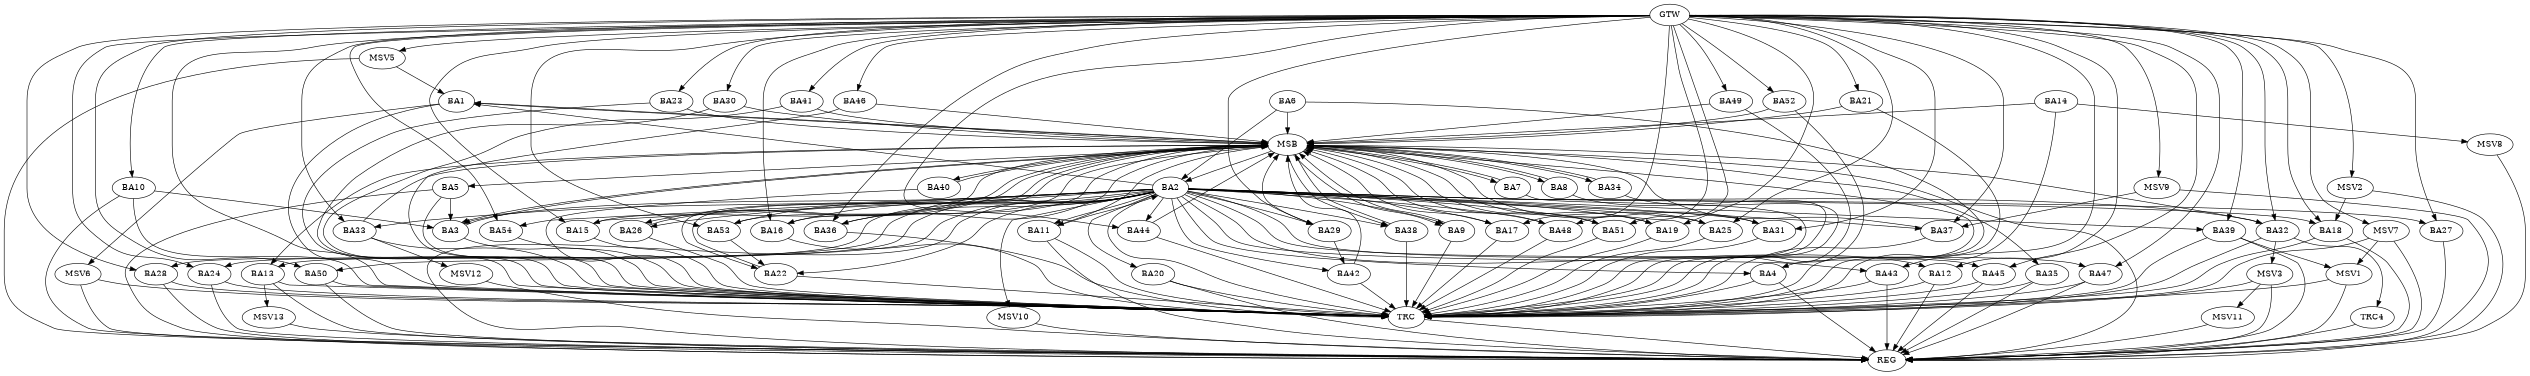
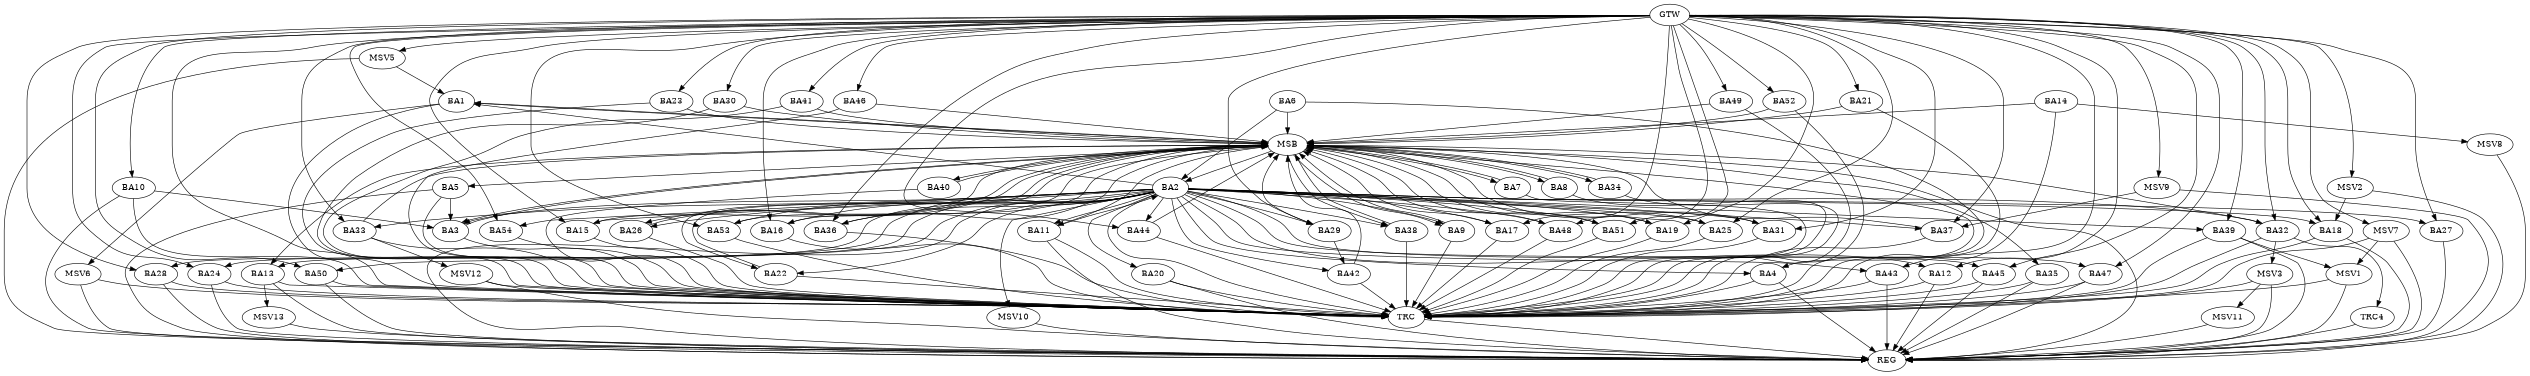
  strict digraph {
    n1 [label=BA1]
    n2 [label=MSB]
    n3 [label=TRC]
    n4 [label=MSV6]
    n5 [label=BA2]
    n6 [label=BA3]
    n7 [label=BA4]
    n8 [label=BA9]
    n9 [label=BA11]
    n10 [label=BA13]
    n11 [label=BA22]
    n12 [label=BA26]
    n13 [label=BA38]
    n14 [label=REG]
    n15 [label=BA5]
    n16 [label=BA7]
    n17 [label=BA8]
    n18 [label=BA34]
    n19 [label=BA35]
    n20 [label=BA40]
    n21 [label=BA12]
    n22 [label=BA15]
    n23 [label=BA16]
    n24 [label=BA17]
    n25 [label=BA18]
    n26 [label=BA19]
    n27 [label=BA20]
    n28 [label=BA24]
    n29 [label=BA25]
    n30 [label=BA27]
    n31 [label=BA28]
    n32 [label=BA29]
    n33 [label=BA31]
    n34 [label=BA32]
    n35 [label=BA33]
    n36 [label=BA36]
    n37 [label=BA37]
    n38 [label=BA39]
    n39 [label=BA42]
    n40 [label=BA43]
    n41 [label=BA44]
    n42 [label=BA45]
    n43 [label=BA47]
    n44 [label=BA48]
    n45 [label=BA50]
    n46 [label=BA51]
    n47 [label=BA53]
    n48 [label=BA54]
    n49 [label=MSV10]
    n50 [label=BA6]
    n51 [label=MSV13]
    n52 [label=MSV3]
    n53 [label=TRC4]
    n54 [label=MSV12]
    n55 [label=MSV1]
    n56 [label=BA10]
    n57 [label=BA14]
    n58 [label=MSV8]
    n59 [label=BA21]
    n60 [label=BA23]
    n61 [label=BA30]
    n62 [label=MSV11]
    n63 [label=BA41]
    n64 [label=BA46]
    n65 [label=BA49]
    n66 [label=BA52]
    n67 [label=GTW]
    n68 [label=MSV2]
    n69 [label=MSV5]
    n70 [label=MSV7]
    n71 [label=MSV9]
    n1 -> n2
    n1 -> n3
    n1 -> n4
    n2 -> n1
    n2 -> n5
    n2 -> n6
    n2 -> n7
    n2 -> n8
    n2 -> n9
    n2 -> n10
    n2 -> n11
    n2 -> n12
    n2 -> n13
    n2 -> n14
    n2 -> n15
    n2 -> n16
    n2 -> n17
    n2 -> n18
    n2 -> n19
    n2 -> n20
    n3 -> n14
    n4 -> n3
    n4 -> n14
    n5 -> n1
    n5 -> n3
    n5 -> n6
    n5 -> n7
    n5 -> n8
    n5 -> n9
    n5 -> n10
    n5 -> n11
    n5 -> n12
    n5 -> n13
    n5 -> n14
    n5 -> n21
    n5 -> n22
    n5 -> n23
    n5 -> n24
    n5 -> n25
    n5 -> n26
    n5 -> n27
    n5 -> n28
    n5 -> n29
    n5 -> n30
    n5 -> n31
    n5 -> n32
    n5 -> n33
    n5 -> n34
    n5 -> n35
    n5 -> n36
    n5 -> n37
    n5 -> n38
    n5 -> n39
    n5 -> n40
    n5 -> n41
    n5 -> n42
    n5 -> n43
    n5 -> n44
    n5 -> n45
    n5 -> n46
    n5 -> n47
    n5 -> n48
    n5 -> n49
    n6 -> n2
    n6 -> n3
    n7 -> n3
    n7 -> n14
    n8 -> n2
    n8 -> n3
    n9 -> n3
    n9 -> n5
    n9 -> n14
    n10 -> n3
    n10 -> n14
    n10 -> n51
    n11 -> n2
    n11 -> n3
    n12 -> n2
    n12 -> n3
    n13 -> n2
    n13 -> n3
    n15 -> n3
    n15 -> n6
    n15 -> n14
    n16 -> n2
    n16 -> n3
    n17 -> n2
    n17 -> n3
    n18 -> n2
    n18 -> n3
    n19 -> n3
    n19 -> n14
    n20 -> n2
    n20 -> n3
    n21 -> n3
    n21 -> n14
    n22 -> n2
    n22 -> n3
    n23 -> n2
    n23 -> n3
    n24 -> n2
    n24 -> n3
    n25 -> n3
    n25 -> n14
    n26 -> n2
    n26 -> n3
    n27 -> n3
    n27 -> n14
    n28 -> n3
    n28 -> n14
    n29 -> n2
    n29 -> n3
    n30 -> n14
    n31 -> n3
    n31 -> n14
    n32 -> n2
    n32 -> n39
    n33 -> n2
    n33 -> n3
    n34 -> n2
    n34 -> n3
    n34 -> n52
    n34 -> n53
    n35 -> n2
    n35 -> n3
    n35 -> n54
    n36 -> n2
    n36 -> n3
    n37 -> n2
    n37 -> n3
    n38 -> n3
    n38 -> n14
    n38 -> n55
    n39 -> n2
    n39 -> n3
    n40 -> n3
    n40 -> n14
    n41 -> n2
    n41 -> n3
    n42 -> n3
    n42 -> n14
    n43 -> n3
    n43 -> n14
    n44 -> n2
    n44 -> n3
    n45 -> n3
    n45 -> n14
    n46 -> n2
    n46 -> n3
    n47 -> n2
-   n47 -> n11
+   n47 -> n3
    n48 -> n3
    n49 -> n14
    n50 -> n2
    n50 -> n3
    n50 -> n5
    n51 -> n14
    n52 -> n3
    n52 -> n14
    n52 -> n62
    n53 -> n14
+   n54 -> n3
    n54 -> n14
    n55 -> n3
    n55 -> n14
    n56 -> n3
    n56 -> n6
    n56 -> n14
    n57 -> n2
    n57 -> n3
    n57 -> n58
    n58 -> n14
    n59 -> n2
    n59 -> n3
    n60 -> n2
    n60 -> n3
    n61 -> n2
    n61 -> n3
    n62 -> n14
    n63 -> n2
    n63 -> n3
    n64 -> n2
    n64 -> n3
    n65 -> n2
    n65 -> n3
    n66 -> n2
    n66 -> n3
    n67 -> n3
    n67 -> n21
    n67 -> n22
    n67 -> n23
    n67 -> n24
    n67 -> n25
    n67 -> n26
    n67 -> n28
    n67 -> n29
    n67 -> n30
    n67 -> n31
    n67 -> n32
    n67 -> n33
    n67 -> n34
    n67 -> n35
    n67 -> n36
    n67 -> n37
    n67 -> n38
    n67 -> n40
    n67 -> n41
    n67 -> n42
    n67 -> n43
    n67 -> n44
    n67 -> n45
    n67 -> n46
    n67 -> n47
    n67 -> n48
    n67 -> n56
    n67 -> n59
    n67 -> n60
    n67 -> n61
    n67 -> n63
    n67 -> n64
    n67 -> n65
    n67 -> n66
    n67 -> n68
    n67 -> n69
    n67 -> n70
    n67 -> n71
    n68 -> n14
    n68 -> n25
    n69 -> n1
    n69 -> n14
    n70 -> n3
    n70 -> n14
    n70 -> n55
    n71 -> n14
    n71 -> n37
  }
